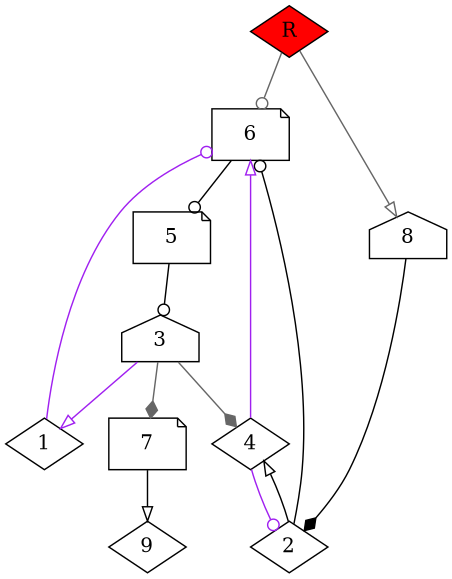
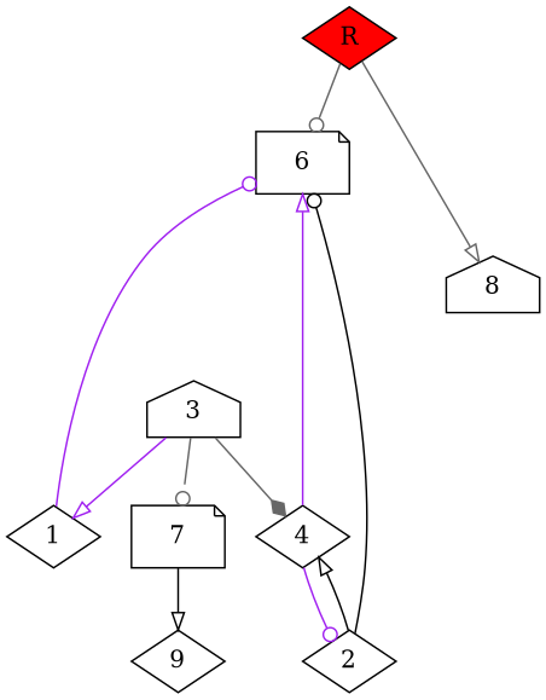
  digraph {
    node [shape=diamond]
    edge [arrowhead=odot color=black]
    6 [shape=note]
    1
-   5 [shape=note]
    8 [shape=house]
    2
    4
    3 [shape=house]
    7 [shape=note]
    9
    R [fillcolor="#ff0000" style=filled]
-   6 -> 5
    1 -> 6 [color=purple]
-   5 -> 3
-   8 -> 2 [arrowhead=diamond]
    2 -> 6
    2 -> 4 [arrowhead=onormal]
    4 -> 6 [arrowhead=onormal color=purple]
    4 -> 2 [color=purple]
    3 -> 1 [arrowhead=onormal color=purple]
    3 -> 4 [arrowhead=diamond color=gray40]
-   3 -> 7 [arrowhead=diamond color=gray40]
+   3 -> 7 [color=gray40]
    7 -> 9 [arrowhead=onormal]
    R -> 6 [color=gray40]
    R -> 8 [arrowhead=onormal color=gray40]
  }
